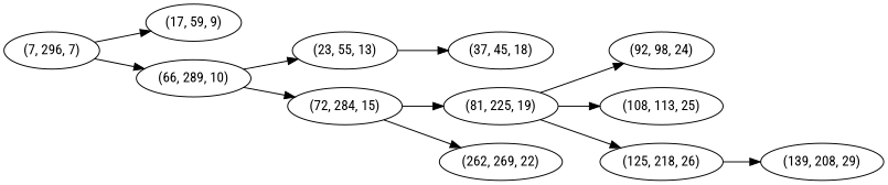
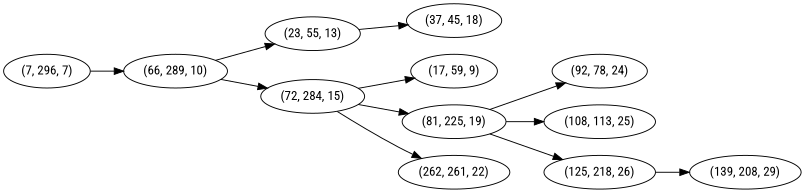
  digraph {
    fontname="Roboto Condensed"
    rankdir=LR
    node [fontname="Roboto Condensed"]
    edge [fontname="Roboto Condensed"]
    "(7, 296, 7)"
    "(17, 59, 9)"
    "(66, 289, 10)"
    "(23, 55, 13)"
    "(72, 284, 15)"
    "(37, 45, 18)"
    "(81, 225, 19)"
-   "(262, 269, 22)"
-   "(92, 98, 24)"
+   "(262, 269, 22)" [label="(262, 261, 22)"]
+   "(92, 98, 24)" [label="(92, 78, 24)"]
    "(108, 113, 25)"
    "(125, 218, 26)"
    "(139, 208, 29)"
-   "(7, 296, 7)" -> "(17, 59, 9)"
+   "(72, 284, 15)" -> "(17, 59, 9)"
    "(7, 296, 7)" -> "(66, 289, 10)"
    "(66, 289, 10)" -> "(23, 55, 13)"
    "(66, 289, 10)" -> "(72, 284, 15)"
    "(23, 55, 13)" -> "(37, 45, 18)"
    "(72, 284, 15)" -> "(81, 225, 19)"
    "(72, 284, 15)" -> "(262, 269, 22)"
    "(81, 225, 19)" -> "(92, 98, 24)"
    "(81, 225, 19)" -> "(108, 113, 25)"
    "(81, 225, 19)" -> "(125, 218, 26)"
    "(125, 218, 26)" -> "(139, 208, 29)"
  }
